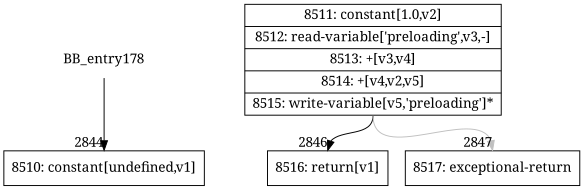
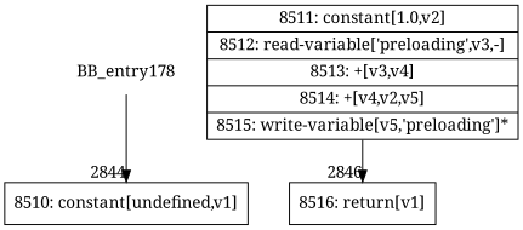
  digraph {
    fontname="Noto Serif"
    rankdir=TD
    node [fontname="Noto Serif" shape=record]
    edge [fontname="Noto Serif" headport=n tailport=s]
    n1 [label=BB_entry178 shape=none]
    n2 [label="{8510: constant[undefined,v1]}"]
    n3 [label="{8511: constant[1.0,v2]|8512: read-variable['preloading',v3,-]|8513: +[v3,v4]|8514: +[v4,v2,v5]|8515: write-variable[v5,'preloading']*}"]
    n4 [label="{8516: return[v1]}"]
-   n5 [label="{8517: exceptional-return}"]
    n1 -> n2 [headlabel="    2844"]
    n3 -> n4 [headlabel="      2846"]
-   n3 -> n5 [color=gray headlabel="      2847"]
  }
